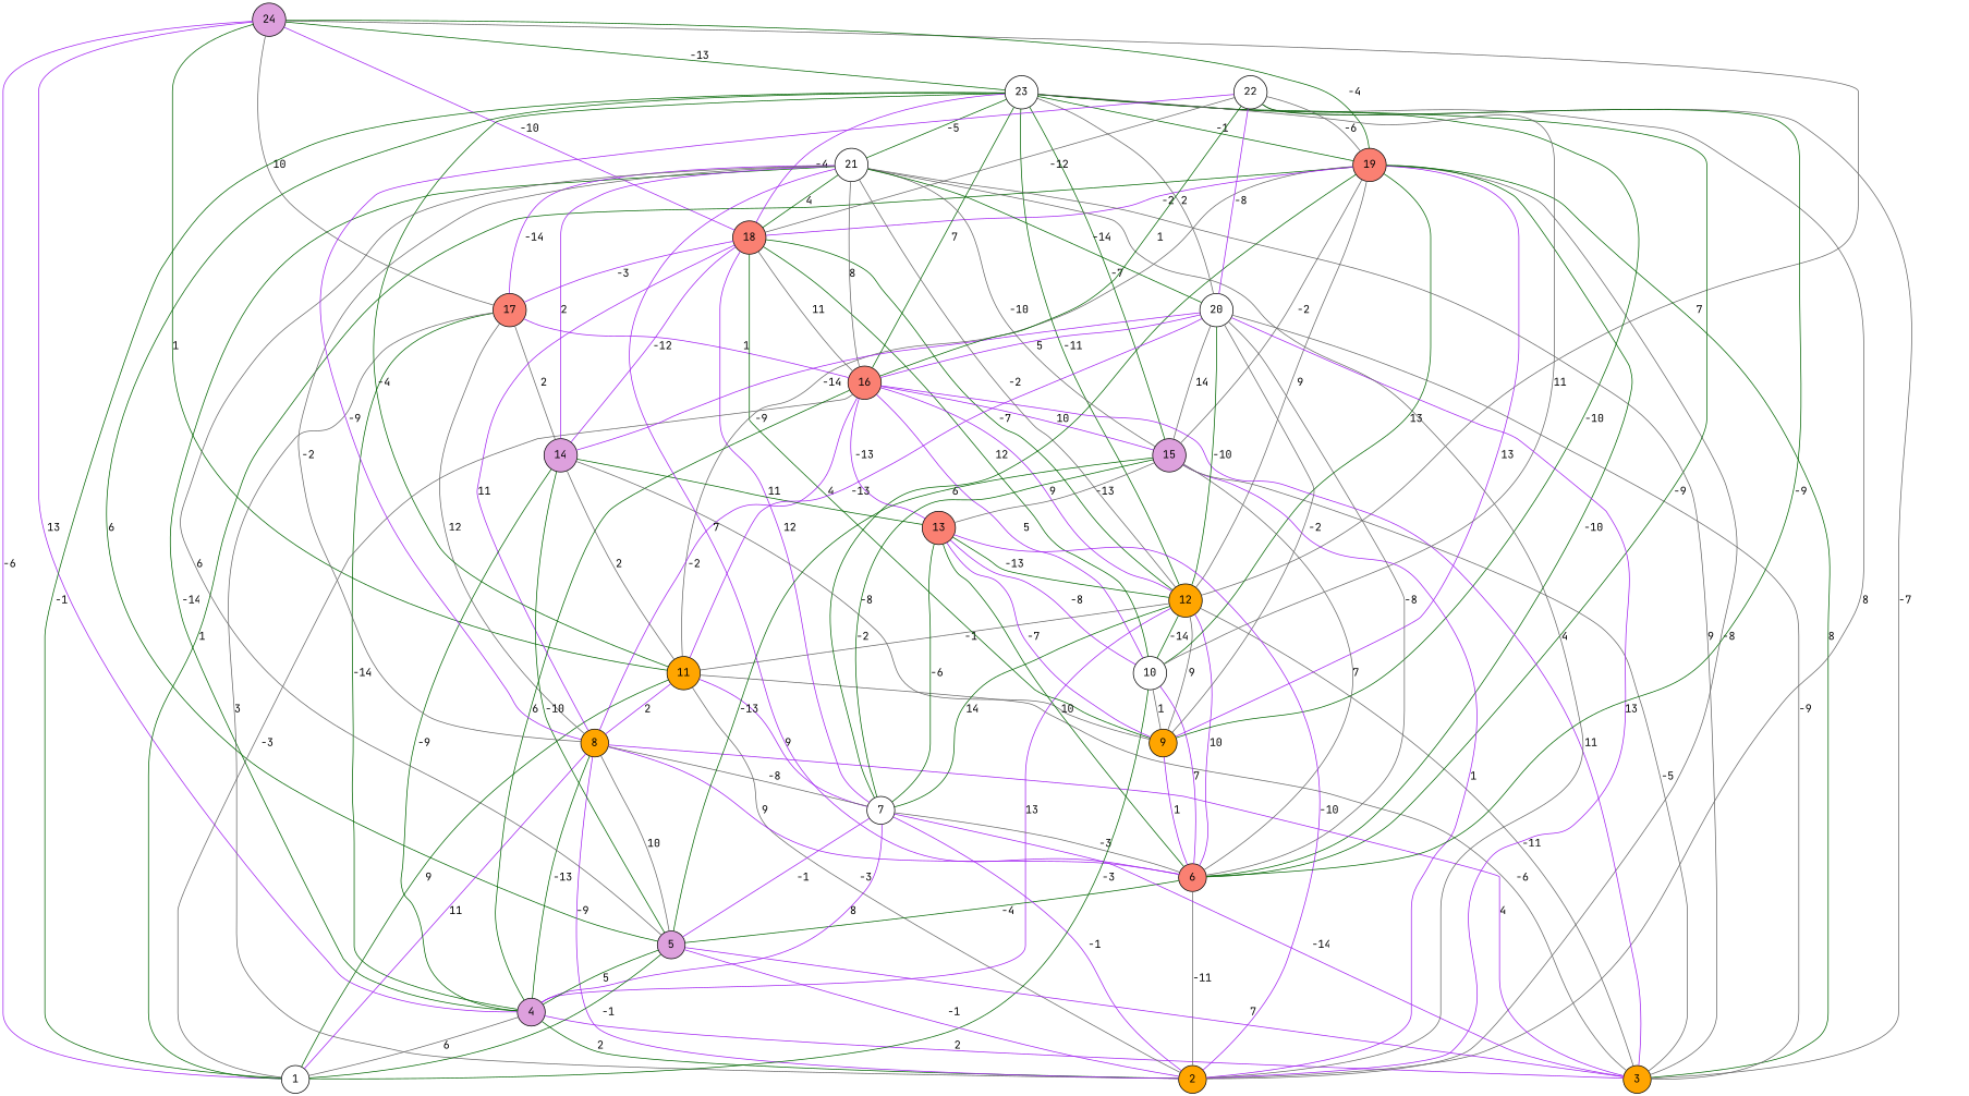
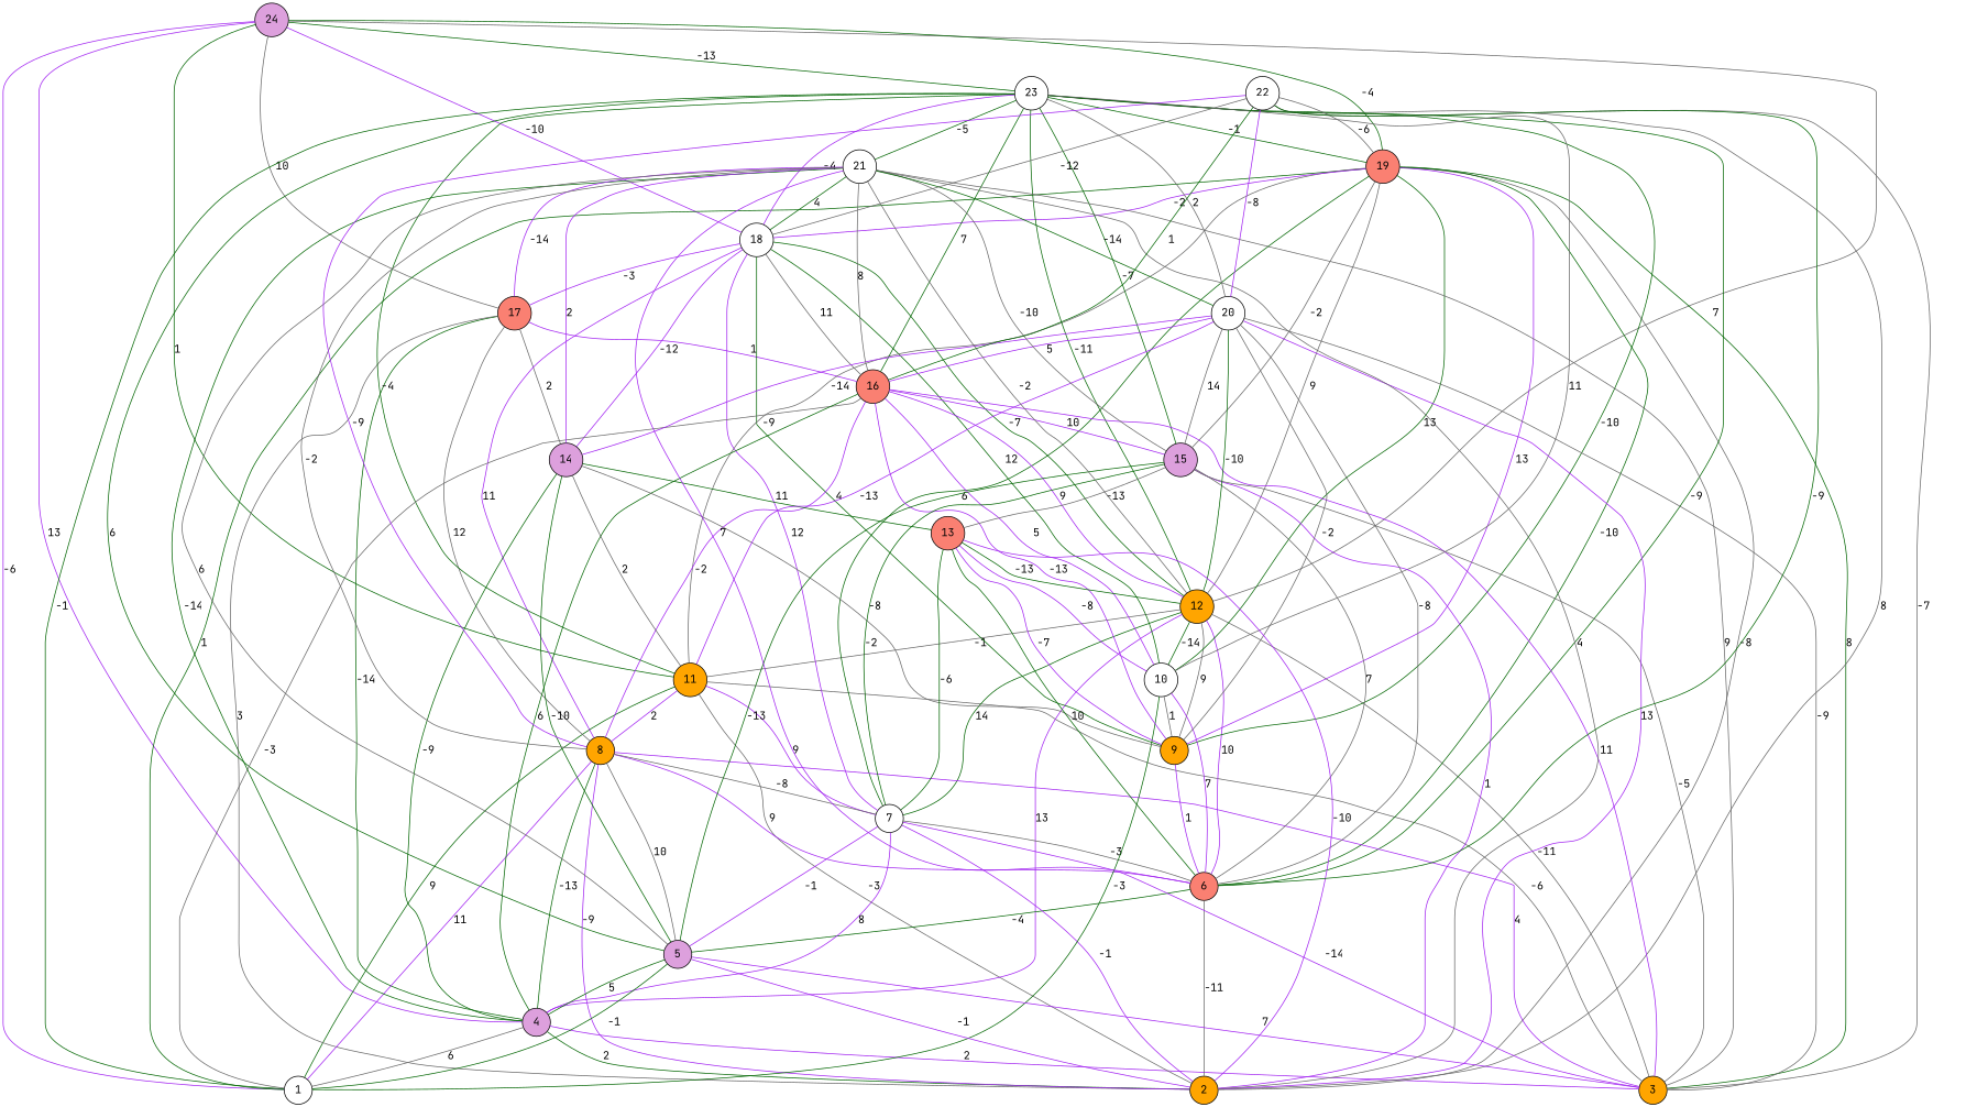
  graph {
    fontname="JetBrains Mono"
    node [fillcolor=white fontname="JetBrains Mono" shape=circle style=filled]
    edge [color=purple fontname="JetBrains Mono"]
    24 [fillcolor=plum]
    1
    4 [fillcolor=plum]
    11 [fillcolor=orange]
    12 [fillcolor=orange]
    17 [fillcolor=salmon]
-   18 [fillcolor=salmon]
+   18
    19 [fillcolor=salmon]
    23
    2 [fillcolor=orange]
    3 [fillcolor=orange]
    9 [fillcolor=orange]
    6 [fillcolor=salmon]
    8 [fillcolor=orange]
    7
    10
    16 [fillcolor=salmon]
    14 [fillcolor=plum]
    15 [fillcolor=plum]
    5 [fillcolor=plum]
    20
    21
    13 [fillcolor=salmon]
    22
    24 -- 1 [label=-6]
    24 -- 4 [label=13]
    24 -- 11 [color=darkgreen label=1]
    24 -- 12 [color=gray40 label=7]
    24 -- 17 [color=gray40 label=10]
    24 -- 18 [label=-10]
    24 -- 19 [color=darkgreen label=-4]
    24 -- 23 [color=darkgreen label=-13]
    4 -- 1 [color=gray40 label=6]
    4 -- 2 [color=darkgreen label=2]
    4 -- 3 [label=2]
    11 -- 1 [color=darkgreen label=9]
    11 -- 2 [color=gray40 label=-3]
    11 -- 3 [color=gray40 label=-6]
    11 -- 8 [label=2]
    11 -- 7 [label=9]
    12 -- 4 [label=13]
    12 -- 11 [color=gray40 label=-1]
    12 -- 3 [color=gray40 label=-11]
    12 -- 9 [color=gray40 label=9]
    12 -- 6 [label=10]
    12 -- 7 [color=darkgreen label=14]
    12 -- 10 [color=darkgreen label=-14]
    17 -- 4 [color=darkgreen label=-14]
    17 -- 2 [color=gray40 label=3]
    17 -- 8 [color=gray40 label=12]
    17 -- 16 [label=1]
    17 -- 14 [color=gray40 label=2]
    18 -- 12 [color=darkgreen label=-7]
    18 -- 17 [label=-3]
    18 -- 9 [color=darkgreen label=4]
    18 -- 8 [label=11]
    18 -- 7 [label=12]
    18 -- 10 [color=darkgreen label=12]
    18 -- 16 [color=gray40 label=11]
    18 -- 14 [label=-12]
    19 -- 1 [color=darkgreen label=1]
    19 -- 11 [color=gray40 label=-9]
    19 -- 12 [color=gray40 label=9]
    19 -- 18 [label=-2]
    19 -- 2 [color=gray40 label=-8]
    19 -- 3 [color=darkgreen label=8]
    19 -- 9 [label=13]
    19 -- 6 [color=darkgreen label=-10]
    19 -- 7 [color=darkgreen label=6]
    19 -- 10 [color=darkgreen label=13]
    19 -- 15 [color=gray40 label=-2]
    23 -- 1 [color=darkgreen label=-1]
    23 -- 11 [color=darkgreen label=-4]
    23 -- 12 [color=darkgreen label=-11]
    23 -- 18 [label=-4]
    23 -- 19 [color=darkgreen label=-1]
    23 -- 2 [color=gray40 label=8]
    23 -- 9 [color=darkgreen label=-10]
    23 -- 6 [color=darkgreen label=-9]
    23 -- 10 [color=gray40 label=11]
    23 -- 16 [color=darkgreen label=7]
    23 -- 15 [color=darkgreen label=-7]
    23 -- 5 [color=darkgreen label=6]
    23 -- 20 [color=gray40 label=2]
    23 -- 21 [color=darkgreen label=-5]
    9 -- 6 [label=1]
    6 -- 2 [color=gray40 label=-11]
    6 -- 5 [color=darkgreen label=-4]
    8 -- 1 [label=11]
    8 -- 4 [color=darkgreen label=-13]
    8 -- 2 [label=-9]
    8 -- 3 [label=4]
    8 -- 6 [label=9]
    8 -- 7 [color=gray40 label=-8]
    8 -- 5 [color=gray40 label=10]
    7 -- 4 [label=8]
    7 -- 2 [label=-1]
    7 -- 3 [label=-14]
    7 -- 6 [color=gray40 label=-3]
    7 -- 5 [label=-1]
    10 -- 1 [color=darkgreen label=-3]
    10 -- 9 [color=gray40 label=1]
    10 -- 6 [label=7]
    16 -- 1 [color=gray40 label=-3]
    16 -- 4 [color=darkgreen label=6]
    16 -- 12 [label=9]
    16 -- 3 [label=11]
    16 -- 8 [label=-2]
    16 -- 10 [label=5]
    16 -- 15 [label=10]
-   16 -- 13 [label=-13]
+   16 -- 9 [label=-13]
    14 -- 4 [color=darkgreen label=-9]
    14 -- 11 [color=gray40 label=2]
    14 -- 9 [color=gray40 label=-8]
    14 -- 5 [color=darkgreen label=-10]
    14 -- 13 [color=darkgreen label=11]
    15 -- 2 [label=1]
    15 -- 3 [color=gray40 label=-5]
    15 -- 6 [color=gray40 label=7]
    15 -- 7 [color=darkgreen label=-2]
    15 -- 5 [color=darkgreen label=-13]
    15 -- 13 [color=gray40 label=-13]
    5 -- 1 [color=darkgreen label=-1]
    5 -- 4 [color=darkgreen label=5]
    5 -- 2 [label=-1]
    5 -- 3 [label=7]
    20 -- 11 [label=-13]
    20 -- 12 [color=darkgreen label=-10]
    20 -- 2 [label=13]
    20 -- 3 [color=gray40 label=-9]
    20 -- 9 [color=gray40 label=-2]
    20 -- 6 [color=gray40 label=-8]
    20 -- 16 [label=5]
    20 -- 14 [label=-14]
    20 -- 15 [color=gray40 label=14]
    21 -- 4 [color=darkgreen label=-14]
    21 -- 12 [color=gray40 label=-2]
    21 -- 17 [label=-14]
    21 -- 18 [color=darkgreen label=4]
    21 -- 2 [color=gray40 label=4]
    21 -- 3 [color=gray40 label=9]
    21 -- 6 [label=7]
    21 -- 8 [color=gray40 label=-2]
    21 -- 16 [color=gray40 label=8]
    21 -- 14 [label=2]
    21 -- 15 [color=gray40 label=-10]
    21 -- 5 [color=gray40 label=6]
    21 -- 20 [color=darkgreen label=-14]
    13 -- 12 [color=darkgreen label=-13]
    13 -- 2 [label=-10]
    13 -- 9 [label=-7]
    13 -- 6 [color=darkgreen label=10]
    13 -- 7 [color=darkgreen label=-6]
    13 -- 10 [label=-8]
    22 -- 18 [color=gray40 label=-12]
    22 -- 19 [color=gray40 label=-6]
    22 -- 3 [color=gray40 label=-7]
    22 -- 6 [color=darkgreen label=-9]
    22 -- 8 [label=-9]
    22 -- 16 [color=darkgreen label=1]
    22 -- 20 [label=-8]
  }
